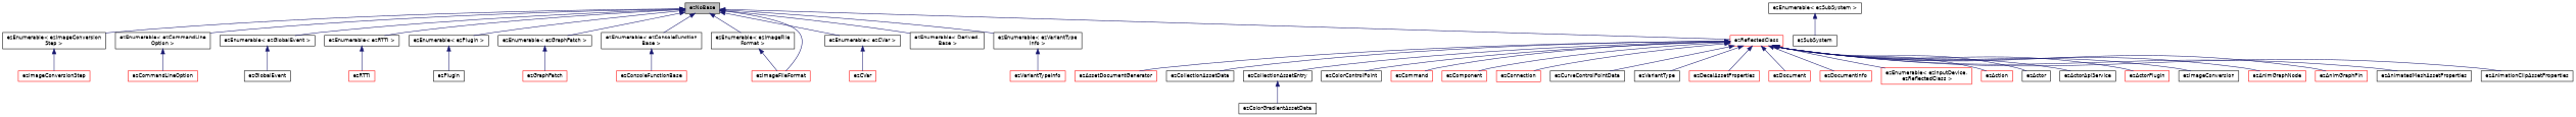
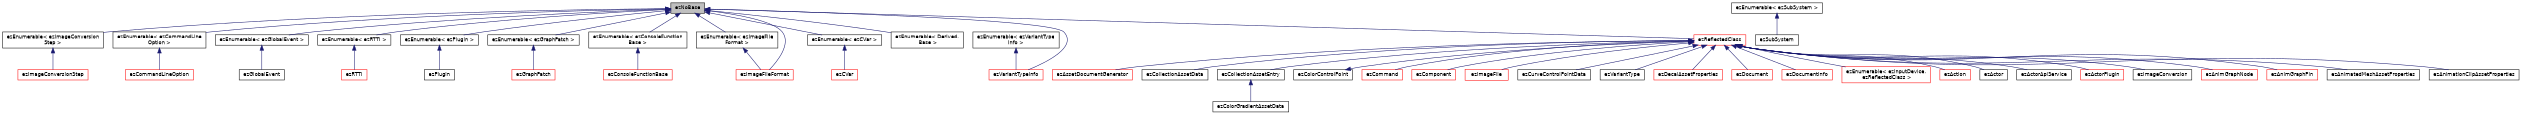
  digraph {
    rankdir=TB
    node [color=black fillcolor=white fontname=Helvetica fontsize=10 shape=record style=filled]
    edge [color=midnightblue dir=back fontname=Helvetica fontsize=10 labelfontname=Helvetica labelfontsize=10 style=solid]
    n1 [fillcolor=grey75 fontcolor=black height=0.2 label=ezNoBase width=0.4]
    n2 [height=0.2 label="ezEnumerable\< ezImageConversion\lStep \>" width=0.4]
    n3 [height=0.2 label="ezEnumerable\< ezCommandLine\lOption \>" width=0.4]
    n4 [height=0.2 label="ezEnumerable\< ezGlobalEvent \>" width=0.4]
    n5 [height=0.2 label="ezEnumerable\< ezRTTI \>" width=0.4]
    n6 [height=0.2 label="ezEnumerable\< ezImageFile\lFormat \>" width=0.4]
    n7 [height=0.2 label="ezEnumerable\< ezPlugin \>" width=0.4]
    n8 [height=0.2 label="ezEnumerable\< ezGraphPatch \>" width=0.4]
    n9 [height=0.2 label="ezEnumerable\< ezConsoleFunction\lBase \>" width=0.4]
    n10 [height=0.2 label="ezEnumerable\< ezVariantType\lInfo \>" width=0.4]
    n11 [height=0.2 label="ezEnumerable\< ezCVar \>" width=0.4]
    n12 [height=0.2 label="ezEnumerable\< Derived,\l Base \>" width=0.4]
    n13 [color=red height=0.2 label=ezReflectedClass width=0.4]
    n14 [color=red height=0.2 label=ezImageFileFormat width=0.4]
    n15 [color=red height=0.2 label=ezImageConversionStep width=0.4]
    n16 [color=red height=0.2 label=ezCommandLineOption width=0.4]
    n17 [height=0.2 label=ezGlobalEvent width=0.4]
    n18 [color=red height=0.2 label=ezRTTI width=0.4]
    n19 [height=0.2 label="ezEnumerable\< ezSubSystem \>" width=0.4]
    n20 [height=0.2 label=ezSubSystem width=0.4]
    n21 [height=0.2 label=ezPlugin width=0.4]
    n22 [color=red height=0.2 label=ezGraphPatch width=0.4]
    n23 [color=red height=0.2 label=ezConsoleFunctionBase width=0.4]
    n24 [color=red height=0.2 label=ezVariantTypeInfo width=0.4]
    n25 [color=red height=0.2 label=ezCVar width=0.4]
    n26 [color=red height=0.2 label="ezEnumerable\< ezInputDevice,\l ezReflectedClass \>" width=0.4]
    n27 [color=red height=0.2 label=ezAction width=0.4]
    n28 [height=0.2 label=ezActor width=0.4]
    n29 [height=0.2 label=ezActorApiService width=0.4]
    n30 [color=red height=0.2 label=ezActorPlugin width=0.4]
    n31 [height=0.2 label=ezImageConversion width=0.4]
    n32 [color=red height=0.2 label=ezAnimGraphNode width=0.4]
    n33 [color=red height=0.2 label=ezAnimGraphPin width=0.4]
    n34 [height=0.2 label=ezAnimatedMeshAssetProperties width=0.4]
    n35 [height=0.2 label=ezAnimationClipAssetProperties width=0.4]
    n36 [color=red height=0.2 label=ezAssetDocumentGenerator width=0.4]
    n37 [height=0.2 label=ezCollectionAssetData width=0.4]
    n38 [height=0.2 label=ezCollectionAssetEntry width=0.4]
    n39 [height=0.2 label=ezColorControlPoint width=0.4]
    n40 [color=red height=0.2 label=ezCommand width=0.4]
    n41 [color=red height=0.2 label=ezComponent width=0.4]
-   n42 [color=red height=0.2 label=ezConnection width=0.4]
+   n42 [color=red height=0.2 label=ezImageFile width=0.4]
    n43 [height=0.2 label=ezCurveControlPointData width=0.4]
    n44 [height=0.2 label=ezVariantType width=0.4]
    n45 [color=red height=0.2 label=ezDecalAssetProperties width=0.4]
    n46 [color=red height=0.2 label=ezDocument width=0.4]
    n47 [color=red height=0.2 label=ezDocumentInfo width=0.4]
    n48 [height=0.2 label=ezColorGradientAssetData width=0.4]
    n1 -> n2
    n1 -> n3
    n1 -> n4
    n1 -> n5
    n1 -> n6
    n1 -> n7
    n1 -> n8
    n1 -> n9
-   n1 -> n10
+   n1 -> n24
    n1 -> n11
    n1 -> n12
    n1 -> n13
    n1 -> n14
    n2 -> n15
    n3 -> n16
    n4 -> n17
    n5 -> n18
    n6 -> n14
    n7 -> n21
    n8 -> n22
    n9 -> n23
    n10 -> n24
    n11 -> n25
    n13 -> n26
    n13 -> n27
    n13 -> n28
    n13 -> n29
    n13 -> n30
    n13 -> n31
    n13 -> n32
    n13 -> n33
    n13 -> n34
    n13 -> n35
    n13 -> n36
    n13 -> n37
    n13 -> n38
-   n13 -> n39
+   n39 -> n13
    n13 -> n40
    n13 -> n41
    n13 -> n42
    n13 -> n43
    n13 -> n44
    n13 -> n45
    n13 -> n46
    n13 -> n47
    n19 -> n20
    n38 -> n48
  }
